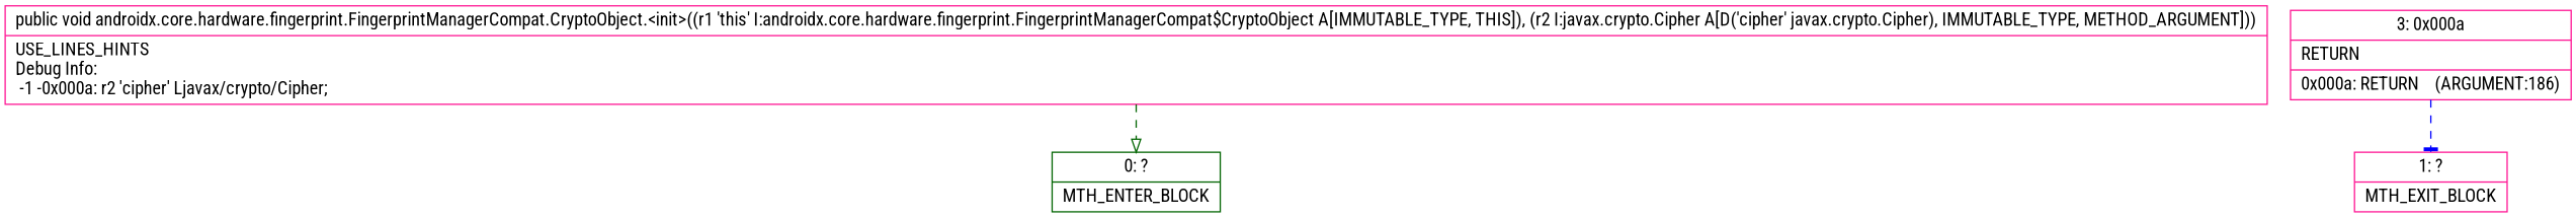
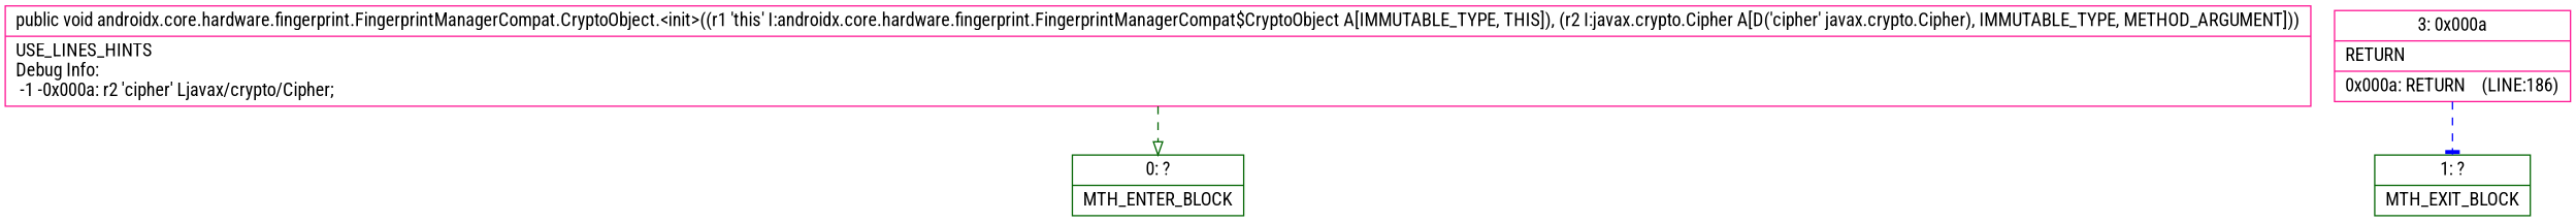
  digraph {
    fontname="Roboto Condensed"
    node [color=darkgreen fontname="Roboto Condensed" shape=record]
    edge [fontname="Roboto Condensed" style=dashed]
    n1 [label="{0\:\ ?|MTH_ENTER_BLOCK\l}"]
-   n2 [color=deeppink label="{3\:\ 0x000a|RETURN\l|0x000a: RETURN    (ARGUMENT:186)\l}"]
-   n3 [color=deeppink label="{1\:\ ?|MTH_EXIT_BLOCK\l}"]
+   n2 [color=deeppink label="{3\:\ 0x000a|RETURN\l|0x000a: RETURN    (LINE:186)\l}"]
+   n3 [label="{1\:\ ?|MTH_EXIT_BLOCK\l}"]
    n4 [color=deeppink label="{public void androidx.core.hardware.fingerprint.FingerprintManagerCompat.CryptoObject.\<init\>((r1 'this' I:androidx.core.hardware.fingerprint.FingerprintManagerCompat$CryptoObject A[IMMUTABLE_TYPE, THIS]), (r2 I:javax.crypto.Cipher A[D('cipher' javax.crypto.Cipher), IMMUTABLE_TYPE, METHOD_ARGUMENT]))  | USE_LINES_HINTS\lDebug Info:\l  \-1 \-0x000a: r2 'cipher' Ljavax\/crypto\/Cipher;\l}"]
    n2 -> n3 [arrowhead=tee color=blue]
    n4 -> n1 [arrowhead=onormal color=darkgreen]
  }
